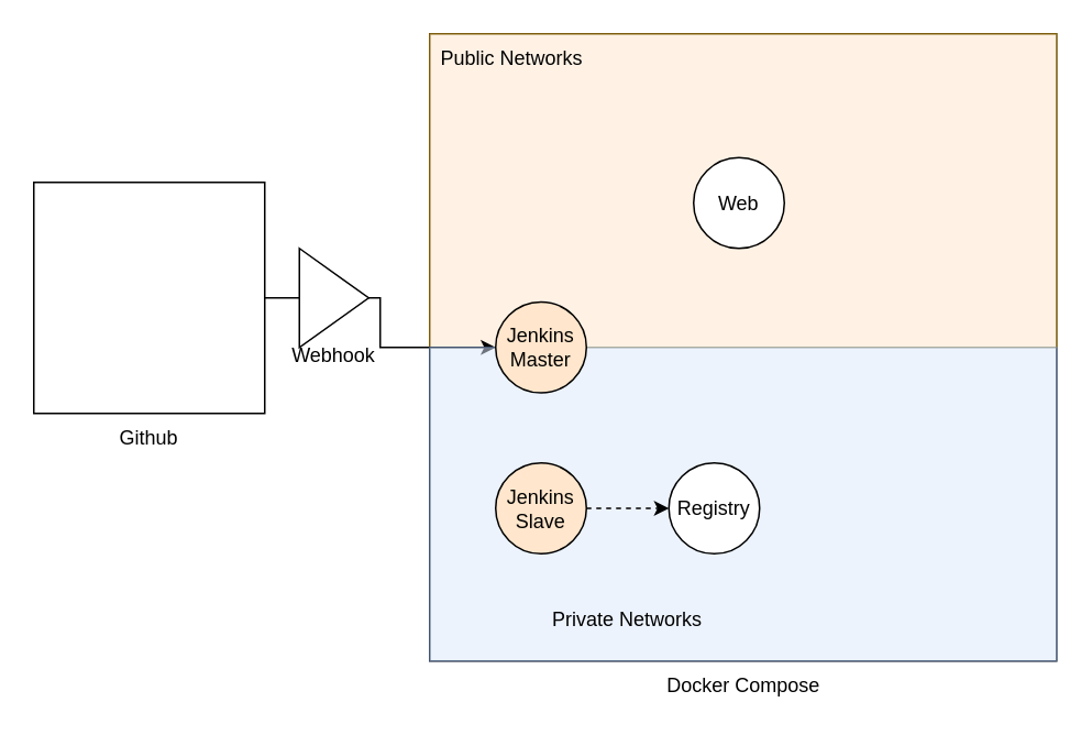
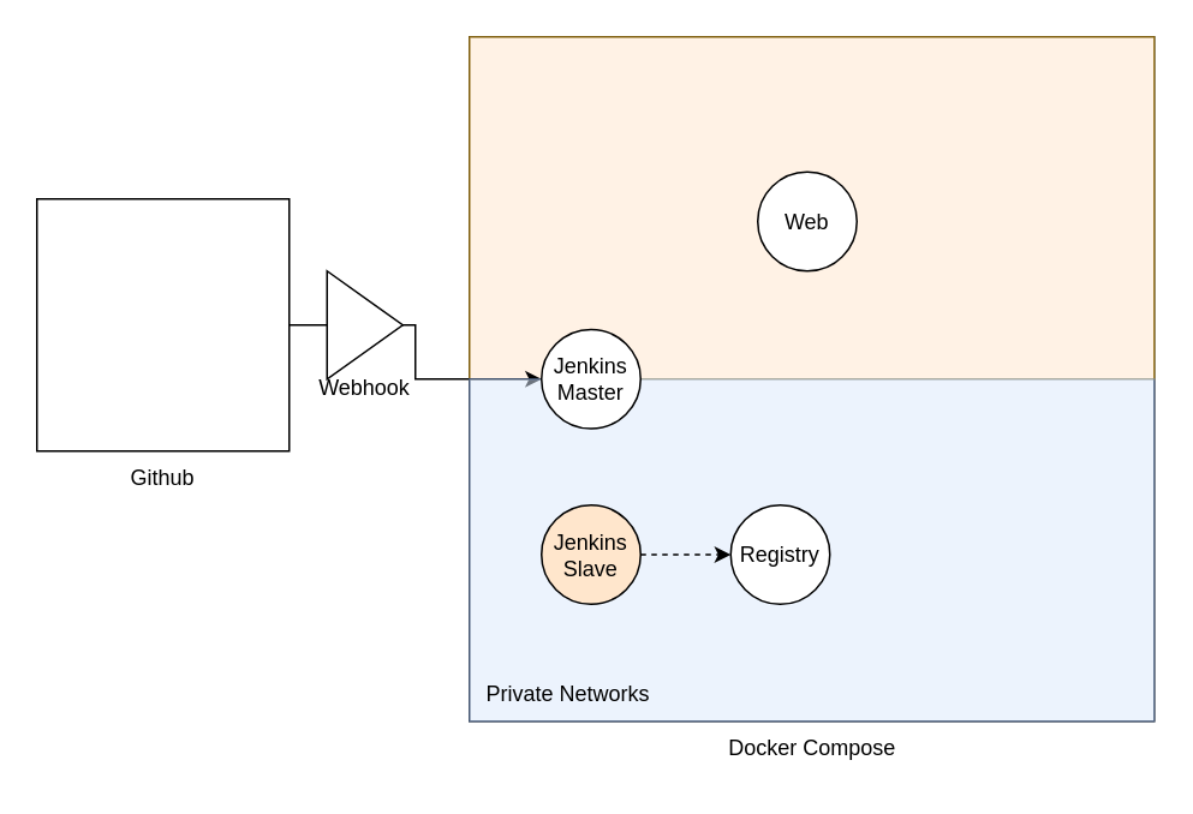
  <mxCell id="0" />
  <mxCell id="1" parent="0" />
  <mxCell id="2" value="" style="whiteSpace=wrap;html=1;aspect=fixed;" vertex="1" parent="1"><mxGeometry x="260" y="20" width="380" height="380" as="geometry" /></mxCell>
  <mxCell id="3" value="" style="rounded=0;whiteSpace=wrap;html=1;fillColor=#ffe6cc;strokeColor=#d79b00;opacity=50;" vertex="1" parent="1"><mxGeometry x="260" y="20" width="380" height="190" as="geometry" /></mxCell>
  <mxCell id="4" style="edgeStyle=orthogonalEdgeStyle;rounded=0;orthogonalLoop=1;jettySize=auto;html=1;" edge="1" parent="1" source="5" target="10"><mxGeometry relative="1" as="geometry" /></mxCell>
  <mxCell id="5" value="" style="whiteSpace=wrap;html=1;aspect=fixed;" vertex="1" parent="1"><mxGeometry x="20" y="110" width="140" height="140" as="geometry" /></mxCell>
  <mxCell id="6" value="" style="shape=image;html=1;verticalAlign=top;verticalLabelPosition=bottom;labelBackgroundColor=#ffffff;imageAspect=0;aspect=fixed;image=https://cdn1.iconfinder.com/data/icons/picons-social/57/github_rounded-128.png" vertex="1" parent="1"><mxGeometry x="55" y="145" width="70" height="70" as="geometry" /></mxCell>
  <mxCell id="7" value="Github" style="text;html=1;strokeColor=none;fillColor=none;align=center;verticalAlign=middle;whiteSpace=wrap;rounded=0;" vertex="1" parent="1"><mxGeometry x="60" y="250" width="60" height="30" as="geometry" /></mxCell>
  <mxCell id="8" value="Docker Compose" style="text;html=1;strokeColor=none;fillColor=none;align=center;verticalAlign=middle;whiteSpace=wrap;rounded=0;" vertex="1" parent="1"><mxGeometry x="397.5" y="400" width="105" height="30" as="geometry" /></mxCell>
  <mxCell id="9" value="" style="rounded=0;whiteSpace=wrap;html=1;fillColor=#dae8fc;strokeColor=#6c8ebf;opacity=50;" vertex="1" parent="1"><mxGeometry x="260" y="210" width="380" height="190" as="geometry" /></mxCell>
- <mxCell id="10" value="Jenkins Master" style="ellipse;whiteSpace=wrap;html=1;aspect=fixed;fillColor=#ffe6cc;" vertex="1" parent="1"><mxGeometry x="300" y="182.5" width="55" height="55" as="geometry" /></mxCell>
+ <mxCell id="10" value="Jenkins Master" style="ellipse;whiteSpace=wrap;html=1;aspect=fixed;" vertex="1" parent="1"><mxGeometry x="300" y="182.5" width="55" height="55" as="geometry" /></mxCell>
  <mxCell id="11" style="edgeStyle=orthogonalEdgeStyle;rounded=0;orthogonalLoop=1;jettySize=auto;html=1;entryX=0;entryY=0.5;entryDx=0;entryDy=0;dashed=1;" edge="1" parent="1" source="12" target="18"><mxGeometry relative="1" as="geometry" /></mxCell>
  <mxCell id="12" value="Jenkins Slave" style="ellipse;whiteSpace=wrap;html=1;aspect=fixed;fillColor=#ffe6cc;" vertex="1" parent="1"><mxGeometry x="300" y="280" width="55" height="55" as="geometry" /></mxCell>
- <mxCell id="13" value="Public Networks" style="text;html=1;strokeColor=none;fillColor=none;align=center;verticalAlign=middle;whiteSpace=wrap;rounded=0;" vertex="1" parent="1"><mxGeometry x="260" y="20" width="100" height="30" as="geometry" /></mxCell>
- <mxCell id="14" value="&lt;div&gt;Private Networks&lt;/div&gt;" style="text;html=1;strokeColor=none;fillColor=none;align=center;verticalAlign=middle;whiteSpace=wrap;rounded=0;" vertex="1" parent="1"><mxGeometry x="325" y="360" width="110" height="30" as="geometry" /></mxCell>
+ <mxCell id="14" value="&lt;div&gt;Private Networks&lt;/div&gt;" style="text;html=1;strokeColor=none;fillColor=none;align=center;verticalAlign=middle;whiteSpace=wrap;rounded=0;" vertex="1" parent="1"><mxGeometry x="260" y="370" width="110" height="30" as="geometry" /></mxCell>
  <mxCell id="15" value="" style="triangle;whiteSpace=wrap;html=1;strokeWidth=1;" vertex="1" parent="1"><mxGeometry x="181" y="150" width="42" height="60" as="geometry" /></mxCell>
  <mxCell id="16" value="" style="shape=image;html=1;verticalAlign=top;verticalLabelPosition=bottom;labelBackgroundColor=#ffffff;imageAspect=0;aspect=fixed;image=https://cdn4.iconfinder.com/data/icons/app-custom-ui-1/48/Bell-128.png;strokeWidth=0;imageBorder=none;imageBackground=none;" vertex="1" parent="1"><mxGeometry x="184" y="168.5" width="23" height="23" as="geometry" /></mxCell>
  <mxCell id="17" value="&lt;div&gt;Webhook&lt;/div&gt;" style="text;html=1;strokeColor=none;fillColor=none;align=center;verticalAlign=middle;whiteSpace=wrap;rounded=0;" vertex="1" parent="1"><mxGeometry x="172" y="200" width="60" height="30" as="geometry" /></mxCell>
  <mxCell id="18" value="Registry" style="ellipse;whiteSpace=wrap;html=1;aspect=fixed;" vertex="1" parent="1"><mxGeometry x="405" y="280" width="55" height="55" as="geometry" /></mxCell>
  <mxCell id="19" value="Web" style="ellipse;whiteSpace=wrap;html=1;aspect=fixed;" vertex="1" parent="1"><mxGeometry x="420" y="95" width="55" height="55" as="geometry" /></mxCell>
